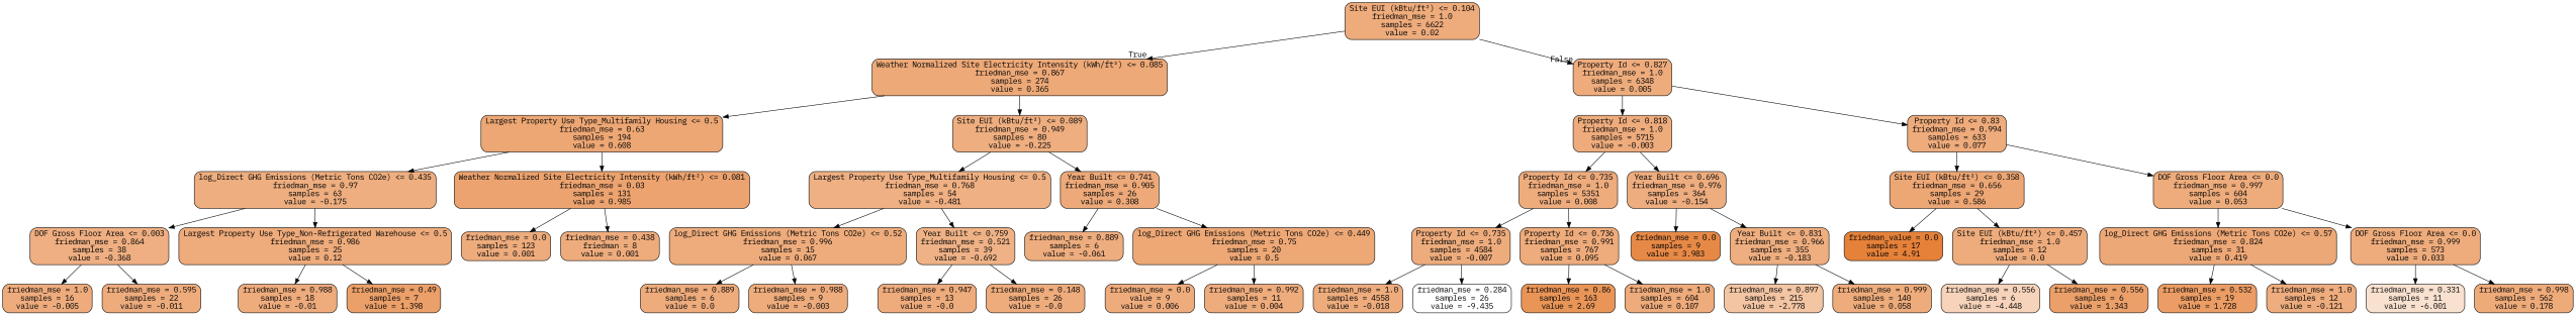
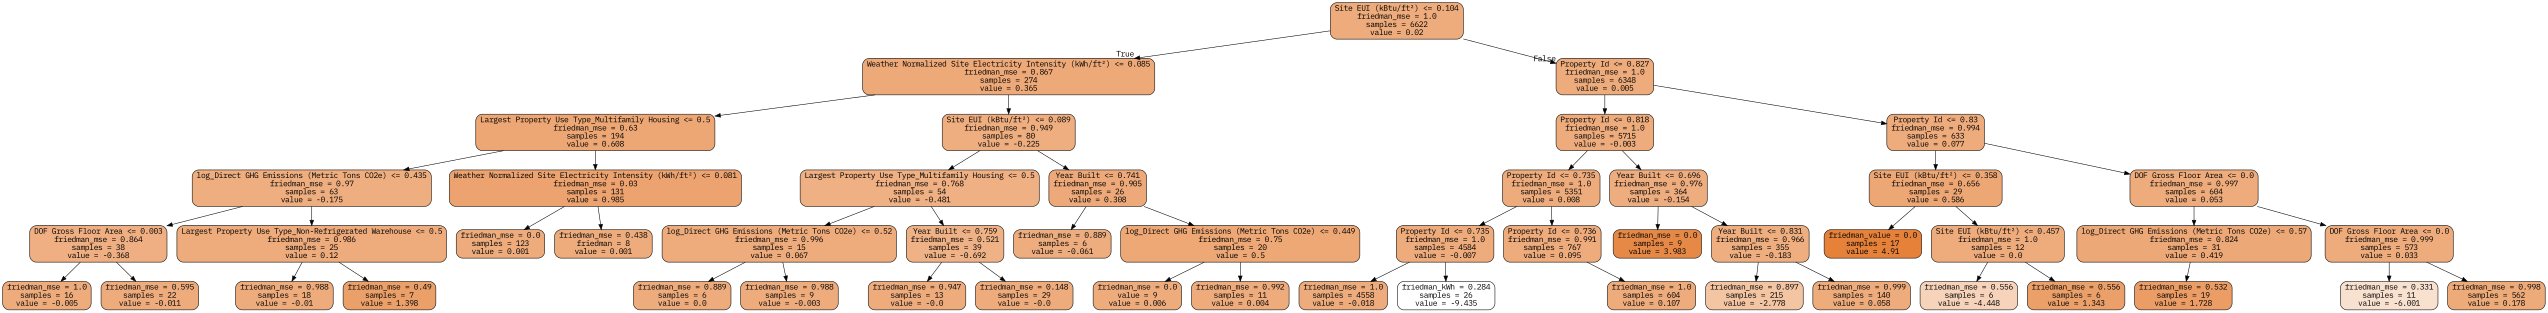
  digraph {
    fontname="IBM Plex Mono"
    node [color=black fillcolor="#eeac7d" fontname="IBM Plex Mono" shape=box style="filled, rounded"]
    edge [fontname="IBM Plex Mono"]
    n1 [fillcolor="#eeac7c" label="Site EUI (kBtu/ft²) <= 0.104\nfriedman_mse = 1.0\nsamples = 6622\nvalue = 0.02"]
    n2 [fillcolor="#eda978" label="Weather Normalized Site Electricity Intensity (kWh/ft²) <= 0.085\nfriedman_mse = 0.867\nsamples = 274\nvalue = 0.365"]
    n3 [label="Property Id <= 0.827\nfriedman_mse = 1.0\nsamples = 6348\nvalue = 0.005"]
    n4 [fillcolor="#eda774" label="Largest Property Use Type_Multifamily Housing <= 0.5\nfriedman_mse = 0.63\nsamples = 194\nvalue = 0.608"]
    n5 [fillcolor="#eeae80" label="Site EUI (kBtu/ft²) <= 0.089\nfriedman_mse = 0.949\nsamples = 80\nvalue = -0.225"]
    n6 [label="Property Id <= 0.818\nfriedman_mse = 1.0\nsamples = 5715\nvalue = -0.003"]
    n7 [fillcolor="#eeab7c" label="Property Id <= 0.83\nfriedman_mse = 0.994\nsamples = 633\nvalue = 0.077"]
    n8 [fillcolor="#eeae7f" label="log_Direct GHG Emissions (Metric Tons CO2e) <= 0.435\nfriedman_mse = 0.97\nsamples = 63\nvalue = -0.175"]
    n9 [fillcolor="#eca36f" label="Weather Normalized Site Electricity Intensity (kWh/ft²) <= 0.081\nfriedman_mse = 0.03\nsamples = 131\nvalue = 0.985"]
    n10 [fillcolor="#efb083" label="Largest Property Use Type_Multifamily Housing <= 0.5\nfriedman_mse = 0.768\nsamples = 54\nvalue = -0.481"]
    n11 [fillcolor="#eda979" label="Year Built <= 0.741\nfriedman_mse = 0.905\nsamples = 26\nvalue = 0.308"]
    n12 [fillcolor="#efaf82" label="DOF Gross Floor Area <= 0.003\nfriedman_mse = 0.864\nsamples = 38\nvalue = -0.368"]
    n13 [fillcolor="#eeab7b" label="Largest Property Use Type_Non-Refrigerated Warehouse <= 0.5\nfriedman_mse = 0.986\nsamples = 25\nvalue = 0.12"]
    n14 [label="friedman_mse = 0.0\nsamples = 123\nvalue = 0.001"]
    n15 [label="friedman_mse = 0.438\nfriedman = 8\nvalue = 0.001"]
    n16 [label="friedman_mse = 1.0\nsamples = 16\nvalue = -0.005"]
    n17 [label="friedman_mse = 0.595\nsamples = 22\nvalue = -0.011"]
    n18 [label="friedman_mse = 0.988\nsamples = 18\nvalue = -0.01"]
    n19 [fillcolor="#eba069" label="friedman_mse = 0.49\nsamples = 7\nvalue = 1.398"]
    n20 [fillcolor="#eeac7c" label="log_Direct GHG Emissions (Metric Tons CO2e) <= 0.52\nfriedman_mse = 0.996\nsamples = 15\nvalue = 0.067"]
    n21 [fillcolor="#efb286" label="Year Built <= 0.759\nfriedman_mse = 0.521\nsamples = 39\nvalue = -0.692"]
    n22 [fillcolor="#eead7e" label="friedman_mse = 0.889\nsamples = 6\nvalue = -0.061"]
    n23 [fillcolor="#eda876" label="log_Direct GHG Emissions (Metric Tons CO2e) <= 0.449\nfriedman_mse = 0.75\nsamples = 20\nvalue = 0.5"]
    n24 [label="friedman_mse = 0.889\nsamples = 6\nvalue = 0.0"]
    n25 [label="friedman_mse = 0.988\nsamples = 9\nvalue = -0.003"]
    n26 [label="friedman_mse = 0.947\nsamples = 13\nvalue = -0.0"]
-   n27 [label="friedman_mse = 0.148\nsamples = 26\nvalue = -0.0"]
+   n27 [label="friedman_mse = 0.148\nsamples = 29\nvalue = -0.0"]
    n28 [label="friedman_mse = 0.0\nvalue = 9\nvalue = 0.006"]
    n29 [label="friedman_mse = 0.992\nsamples = 11\nvalue = 0.004"]
    n30 [label="Property Id <= 0.735\nfriedman_mse = 1.0\nsamples = 5351\nvalue = 0.008"]
    n31 [fillcolor="#eead7f" label="Year Built <= 0.696\nfriedman_mse = 0.976\nsamples = 364\nvalue = -0.154"]
    n32 [fillcolor="#eda775" label="Site EUI (kBtu/ft²) <= 0.358\nfriedman_mse = 0.656\nsamples = 29\nvalue = 0.586"]
    n33 [fillcolor="#eeac7c" label="DOF Gross Floor Area <= 0.0\nfriedman_mse = 0.997\nsamples = 604\nvalue = 0.053"]
    n34 [label="Property Id <= 0.735\nfriedman_mse = 1.0\nsamples = 4584\nvalue = -0.007"]
    n35 [fillcolor="#eeab7b" label="Property Id <= 0.736\nfriedman_mse = 0.991\nsamples = 767\nvalue = 0.095"]
    n36 [fillcolor="#e78946" label="friedman_mse = 0.0\nsamples = 9\nvalue = 3.983"]
    n37 [fillcolor="#eeae7f" label="Year Built <= 0.831\nfriedman_mse = 0.966\nsamples = 355\nvalue = -0.183"]
    n38 [label="friedman_mse = 1.0\nsamples = 4558\nvalue = -0.018"]
-   n39 [fillcolor="#ffffff" label="friedman_mse = 0.284\nsamples = 26\nvalue = -9.435"]
-   n40 [fillcolor="#e99558" label="friedman_mse = 0.86\nsamples = 163\nvalue = 2.69"]
+   n39 [fillcolor="#ffffff" label="friedman_kWh = 0.284\nsamples = 26\nvalue = -9.435"]
    n41 [fillcolor="#eeab7b" label="friedman_mse = 1.0\nsamples = 604\nvalue = 0.107"]
    n42 [fillcolor="#f3c5a3" label="friedman_mse = 0.897\nsamples = 215\nvalue = -2.778"]
    n43 [fillcolor="#eeac7c" label="friedman_mse = 0.999\nsamples = 140\nvalue = 0.058"]
    n44 [fillcolor="#e58139" label="friedman_value = 0.0\nsamples = 17\nvalue = 4.91"]
    n45 [label="Site EUI (kBtu/ft²) <= 0.457\nfriedman_mse = 1.0\nsamples = 12\nvalue = 0.0"]
    n46 [fillcolor="#eda877" label="log_Direct GHG Emissions (Metric Tons CO2e) <= 0.57\nfriedman_mse = 0.824\nsamples = 31\nvalue = 0.419"]
    n47 [fillcolor="#eeac7c" label="DOF Gross Floor Area <= 0.0\nfriedman_mse = 0.999\nsamples = 573\nvalue = 0.033"]
    n48 [fillcolor="#f6d3ba" label="friedman_mse = 0.556\nsamples = 6\nvalue = -4.448"]
    n49 [fillcolor="#eba06a" label="friedman_mse = 0.556\nsamples = 6\nvalue = 1.343"]
    n50 [fillcolor="#eb9d65" label="friedman_mse = 0.532\nsamples = 19\nvalue = 1.728"]
-   n51 [fillcolor="#eead7e" label="friedman_mse = 1.0\nsamples = 12\nvalue = -0.121"]
    n52 [fillcolor="#f9e1d0" label="friedman_mse = 0.331\nsamples = 11\nvalue = -6.001"]
    n53 [fillcolor="#eeab7a" label="friedman_mse = 0.998\nsamples = 562\nvalue = 0.178"]
    n1 -> n2 [headlabel=True labelangle=45 labeldistance=2.5]
    n1 -> n3 [headlabel=False labelangle=-45 labeldistance=2.5]
    n2 -> n4
    n2 -> n5
    n3 -> n6
    n3 -> n7
    n4 -> n8
    n4 -> n9
    n5 -> n10
    n5 -> n11
    n6 -> n30
    n6 -> n31
    n7 -> n32
    n7 -> n33
    n8 -> n12
    n8 -> n13
    n9 -> n14
    n9 -> n15
    n10 -> n20
    n10 -> n21
    n11 -> n22
    n11 -> n23
    n12 -> n16
    n12 -> n17
    n13 -> n18
    n13 -> n19
    n20 -> n24
    n20 -> n25
    n21 -> n26
    n21 -> n27
    n23 -> n28
    n23 -> n29
    n30 -> n34
    n30 -> n35
    n31 -> n36
    n31 -> n37
    n32 -> n44
    n32 -> n45
    n33 -> n46
    n33 -> n47
    n34 -> n38
    n34 -> n39
-   n35 -> n40
    n35 -> n41
    n37 -> n42
    n37 -> n43
    n45 -> n48
    n45 -> n49
    n46 -> n50
-   n46 -> n51
    n47 -> n52
    n47 -> n53
  }
